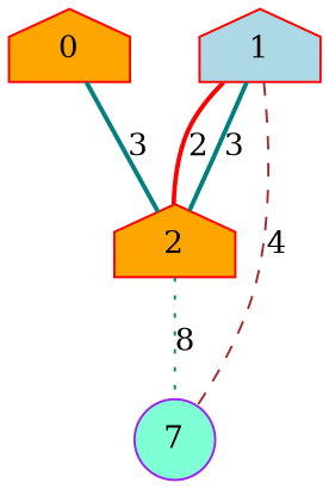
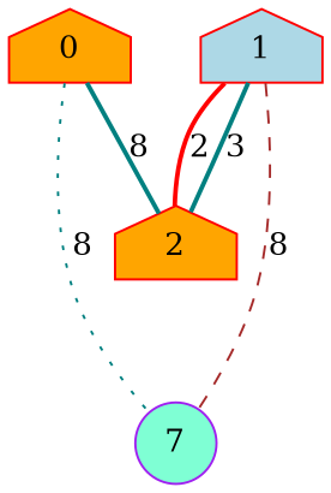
  graph {
    node [color=red fillcolor=orange shape=house style=filled weight=1]
    edge [color=teal style=bold]
    0
    2
    1 [fillcolor=lightblue]
    n4 [color=purple fillcolor=aquamarine label=7 shape=circle weight=4]
-   0 -- 2 [label=3]
-   2 -- n4 [label=8 style=dotted]
+   0 -- 2 [label=8]
+   0 -- n4 [label=8 style=dotted]
    1 -- 2 [color=red label=2]
    1 -- 2 [label=3]
-   1 -- n4 [color=brown label=4 style=dashed]
+   1 -- n4 [color=brown label=8 style=dashed]
  }
